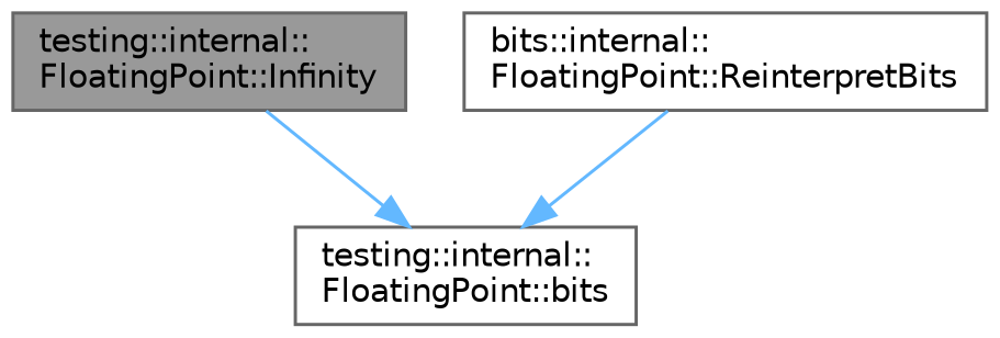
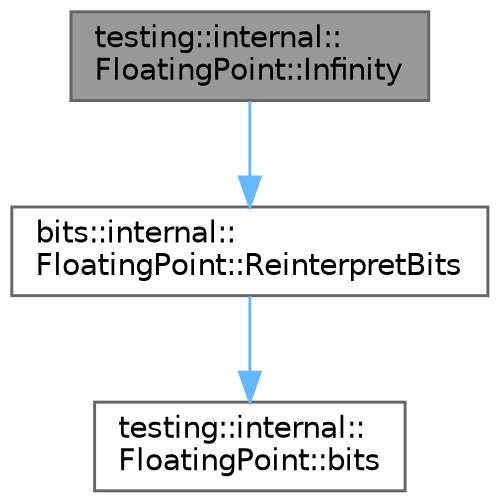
  digraph {
    rankdir=TB
    node [color=grey40 fillcolor=white fontname=Helvetica fontsize=10 shape=box style=filled]
    edge [color=steelblue1 fontname=Helvetica fontsize=10 labelfontname=Helvetica labelfontsize=10 style=solid]
    n1 [color=gray40 fillcolor=grey60 fontcolor=black height=0.2 label="testing::internal::\lFloatingPoint::Infinity" width=0.4]
    n2 [height=0.2 label="bits::internal::\lFloatingPoint::ReinterpretBits" width=0.4]
    n3 [height=0.2 label="testing::internal::\lFloatingPoint::bits" width=0.4]
-   n1 -> n3
+   n1 -> n2
    n2 -> n3
  }
